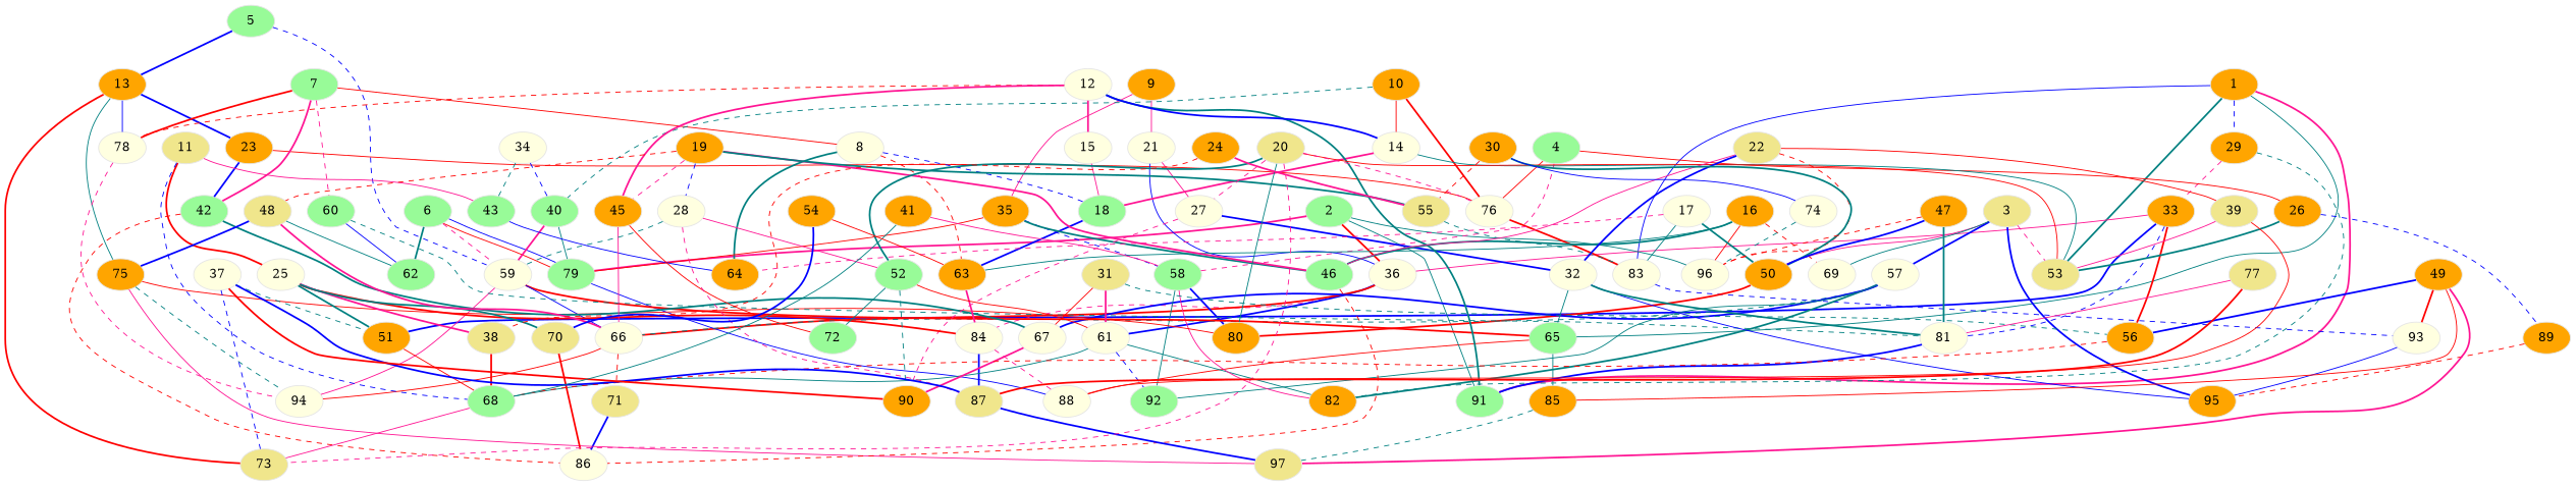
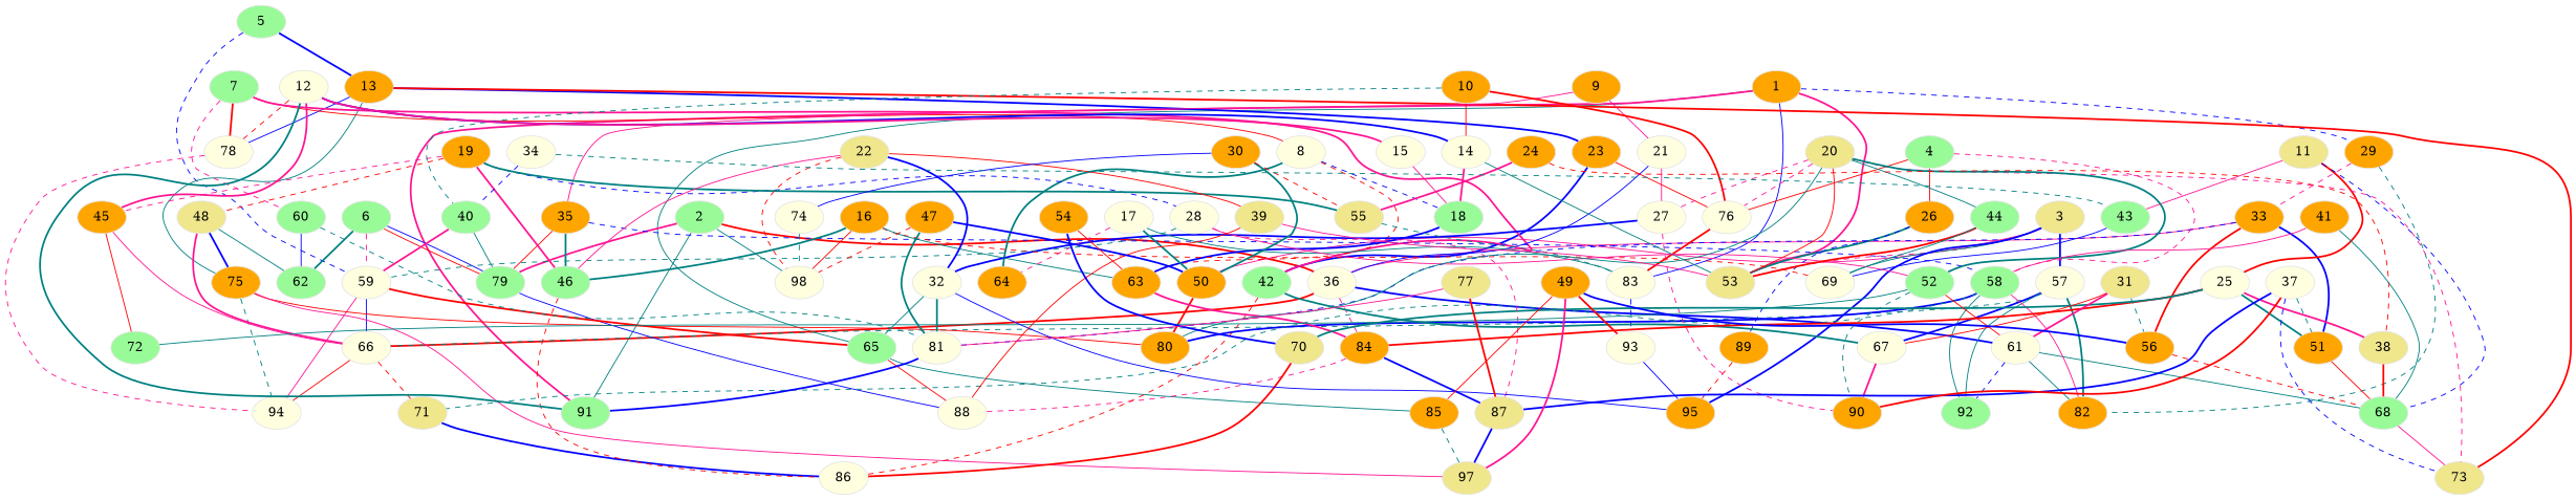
  graph {
    node [color=gray90 fillcolor=orange style=filled]
    edge [color=teal style=bold]
    1
    29
    53 [fillcolor=khaki]
    65 [fillcolor=palegreen]
    83 [fillcolor=lightyellow]
    91 [fillcolor=palegreen]
    33
    82
    88 [fillcolor=lightyellow]
    85
    93 [fillcolor=lightyellow]
    2 [fillcolor=palegreen]
    36 [fillcolor=lightyellow]
    79 [fillcolor=palegreen]
-   96 [fillcolor=lightyellow]
-   84 [fillcolor=lightyellow]
+   96 [fillcolor=lightyellow label=98]
+   84
    61 [fillcolor=lightyellow]
    66 [fillcolor=lightyellow]
    3 [fillcolor=khaki]
    50
    57 [fillcolor=lightyellow]
    69 [fillcolor=lightyellow]
    95
    80
    67 [fillcolor=lightyellow]
    92 [fillcolor=palegreen]
    4 [fillcolor=palegreen]
    26
    58 [fillcolor=palegreen]
    76 [fillcolor=lightyellow]
    89
    71 [fillcolor=khaki]
    5 [fillcolor=palegreen]
    13
    59 [fillcolor=lightyellow]
    78 [fillcolor=lightyellow]
    23
    73 [fillcolor=khaki]
    75
    94 [fillcolor=lightyellow]
    6 [fillcolor=palegreen]
    62 [fillcolor=palegreen]
    7 [fillcolor=palegreen]
    8 [fillcolor=lightyellow]
    42 [fillcolor=palegreen]
    60 [fillcolor=palegreen]
    18 [fillcolor=palegreen]
    63
    64
    86 [fillcolor=lightyellow]
    81 [fillcolor=lightyellow]
    21 [fillcolor=lightyellow]
    9
    35
    27 [fillcolor=lightyellow]
    46 [fillcolor=palegreen]
    10
    14 [fillcolor=lightyellow]
    40 [fillcolor=palegreen]
    11 [fillcolor=khaki]
    25 [fillcolor=lightyellow]
    43 [fillcolor=palegreen]
    68 [fillcolor=palegreen]
    38 [fillcolor=khaki]
    51
    70 [fillcolor=khaki]
    12 [fillcolor=lightyellow]
    15 [fillcolor=lightyellow]
    45
    72 [fillcolor=palegreen]
    97 [fillcolor=khaki]
    16
    17 [fillcolor=lightyellow]
    19
    28 [fillcolor=lightyellow]
    48 [fillcolor=khaki]
    55 [fillcolor=khaki]
    52 [fillcolor=palegreen]
    87 [fillcolor=khaki]
    20 [fillcolor=khaki]
+   44 [fillcolor=palegreen]
    32 [fillcolor=lightyellow]
    90
    22 [fillcolor=khaki]
    39 [fillcolor=khaki]
    24
    56
    30
    74 [fillcolor=lightyellow]
    31 [fillcolor=khaki]
    34 [fillcolor=lightyellow]
    37 [fillcolor=lightyellow]
    41
    47
    49
    54
    77 [fillcolor=khaki]
    1 -- 29 [color=blue style=dashed]
-   1 -- 53
+   1 -- 53 [color=deeppink]
    1 -- 65 [style=solid]
    1 -- 83 [color=blue style=solid]
    1 -- 91 [color=deeppink]
    29 -- 33 [color=deeppink style=dashed]
    29 -- 82 [style=dashed]
    65 -- 88 [color=red style=solid]
    65 -- 85 [style=solid]
    83 -- 93 [color=blue style=dashed]
    33 -- 36 [color=deeppink style=solid]
    33 -- 81 [color=blue style=dashed]
    33 -- 51 [color=blue]
    33 -- 56 [color=red]
    85 -- 97 [style=dashed]
    93 -- 95 [color=blue style=solid]
    2 -- 91 [style=solid]
    2 -- 36 [color=red]
    2 -- 79 [color=deeppink]
    2 -- 96 [style=solid]
    36 -- 84 [color=deeppink style=dashed]
    36 -- 61 [color=blue]
    36 -- 66 [color=red]
    79 -- 88 [color=blue style=solid]
    84 -- 88 [color=deeppink style=dashed]
    84 -- 87 [color=blue]
    61 -- 82 [style=solid]
    61 -- 92 [color=blue style=dashed]
    61 -- 68 [style=solid]
    66 -- 71 [color=red style=dashed]
    66 -- 94 [color=red style=solid]
    3 -- 53 [color=deeppink style=dashed]
    3 -- 50 [color=deeppink style=solid]
    3 -- 57 [color=blue]
    3 -- 69 [style=solid]
    3 -- 95 [color=blue]
    50 -- 80 [color=red]
    57 -- 82
    57 -- 66 [style=dashed]
    57 -- 67 [color=blue]
    57 -- 92 [style=solid]
    67 -- 90 [color=deeppink]
    4 -- 26 [color=red style=solid]
    4 -- 58 [color=deeppink style=dashed]
    4 -- 76 [color=red style=solid]
    26 -- 53
    26 -- 89 [color=blue style=dashed]
    58 -- 82 [color=deeppink style=solid]
    58 -- 80 [color=blue]
    58 -- 92 [style=solid]
+   58 -- 71 [style=dashed]
    76 -- 83 [color=red]
    89 -- 95 [color=red style=dashed]
    71 -- 86 [color=blue]
    5 -- 13 [color=blue]
    5 -- 59 [color=blue style=dashed]
    13 -- 78 [color=blue style=solid]
    13 -- 23 [color=blue]
    13 -- 73 [color=red]
    13 -- 75 [style=solid]
    59 -- 65 [color=red]
    59 -- 66 [color=blue style=solid]
    59 -- 94 [color=deeppink style=solid]
    78 -- 94 [color=deeppink style=dashed]
    23 -- 76 [color=red style=solid]
    23 -- 42 [color=blue]
    75 -- 80 [color=red style=solid]
    75 -- 94 [style=dashed]
    75 -- 97 [color=deeppink style=solid]
    6 -- 79 [color=red style=solid]
    6 -- 79 [color=blue style=solid]
    6 -- 59 [color=deeppink style=dashed]
    6 -- 62
    7 -- 78 [color=red]
    7 -- 8 [color=red style=solid]
    7 -- 42 [color=deeppink]
    7 -- 60 [color=deeppink style=dashed]
    8 -- 18 [color=blue style=dashed]
    8 -- 63 [color=red style=dashed]
    8 -- 64
    42 -- 67
    42 -- 86 [color=red style=dashed]
    60 -- 62 [color=blue style=solid]
    60 -- 81 [style=dashed]
    18 -- 63 [color=blue]
    63 -- 84 [color=deeppink]
    81 -- 91 [color=blue]
    21 -- 36 [color=blue style=solid]
    21 -- 27 [color=deeppink style=solid]
    9 -- 21 [color=deeppink style=solid]
    9 -- 35 [color=deeppink style=solid]
    35 -- 79 [color=red style=solid]
    35 -- 58 [color=blue style=dashed]
    35 -- 46
    27 -- 32 [color=blue]
    27 -- 90 [color=deeppink style=dashed]
    46 -- 86 [color=red style=dashed]
    10 -- 76 [color=red]
    10 -- 14 [color=red style=solid]
    10 -- 40 [style=dashed]
    14 -- 53 [style=solid]
    14 -- 18 [color=deeppink]
    40 -- 79 [style=solid]
    40 -- 59 [color=deeppink]
    11 -- 25 [color=red]
    11 -- 43 [color=deeppink style=solid]
    11 -- 68 [color=blue style=dashed]
    25 -- 84 [color=red]
    25 -- 38 [color=deeppink]
    25 -- 51
    25 -- 70
-   43 -- 64 [color=blue style=solid]
+   43 -- 69 [color=blue style=solid]
    68 -- 73 [color=deeppink style=solid]
    38 -- 68 [color=red]
    51 -- 68 [color=red style=solid]
    70 -- 86 [color=red]
    12 -- 91
    12 -- 78 [color=red style=dashed]
    12 -- 14 [color=blue]
    12 -- 15 [color=deeppink]
    12 -- 45 [color=deeppink]
    15 -- 18 [color=deeppink style=solid]
    45 -- 66 [color=deeppink style=solid]
    45 -- 72 [color=red style=solid]
    16 -- 96 [color=red style=solid]
    16 -- 69 [color=red style=dashed]
    16 -- 63 [style=solid]
    16 -- 46
    17 -- 83 [style=solid]
    17 -- 50
    17 -- 64 [color=deeppink style=dashed]
    19 -- 46 [color=deeppink]
    19 -- 45 [color=deeppink style=dashed]
    19 -- 28 [color=blue style=dashed]
    19 -- 48 [color=red style=dashed]
    19 -- 55
    28 -- 59 [style=dashed]
    28 -- 52 [color=deeppink style=solid]
    28 -- 87 [color=deeppink style=dashed]
    48 -- 66 [color=deeppink]
    48 -- 75 [color=blue]
    48 -- 62 [style=solid]
    55 -- 83 [style=dashed]
    52 -- 61 [color=red style=solid]
    52 -- 72 [style=solid]
    52 -- 90 [style=dashed]
    87 -- 97 [color=blue]
    20 -- 53 [color=red style=solid]
    20 -- 80 [style=solid]
    20 -- 76 [color=deeppink style=dashed]
    20 -- 73 [color=deeppink style=dashed]
    20 -- 27 [color=deeppink style=dashed]
    20 -- 52
+   20 -- 44 [style=solid]
+   44 -- 53 [color=red]
+   44 -- 69 [style=solid]
    32 -- 65 [style=solid]
    32 -- 95 [color=blue style=solid]
    32 -- 81
    22 -- 96 [color=red style=dashed]
    22 -- 46 [color=deeppink style=solid]
    22 -- 32 [color=blue]
    22 -- 39 [color=red style=solid]
    39 -- 53 [color=deeppink style=solid]
    39 -- 88 [color=red style=solid]
    24 -- 38 [color=red style=dashed]
    24 -- 55 [color=deeppink]
    56 -- 68 [color=red style=dashed]
    30 -- 50
    30 -- 55 [color=red style=dashed]
    30 -- 74 [color=blue style=solid]
    74 -- 96 [style=dashed]
    31 -- 61 [color=deeppink]
    31 -- 67 [color=red style=solid]
    31 -- 56 [style=dashed]
    34 -- 40 [color=blue style=dashed]
    34 -- 43 [style=dashed]
    37 -- 73 [color=blue style=dashed]
    37 -- 51 [style=dashed]
    37 -- 87 [color=blue]
    37 -- 90 [color=red]
    41 -- 58 [color=deeppink style=solid]
    41 -- 68 [style=solid]
    47 -- 96 [color=red style=dashed]
    47 -- 50 [color=blue]
    47 -- 81
    49 -- 85 [color=red style=solid]
    49 -- 93 [color=red]
    49 -- 97 [color=deeppink]
    49 -- 56 [color=blue]
    54 -- 63 [color=red style=solid]
    54 -- 70 [color=blue]
    77 -- 81 [color=deeppink style=solid]
    77 -- 87 [color=red]
  }
